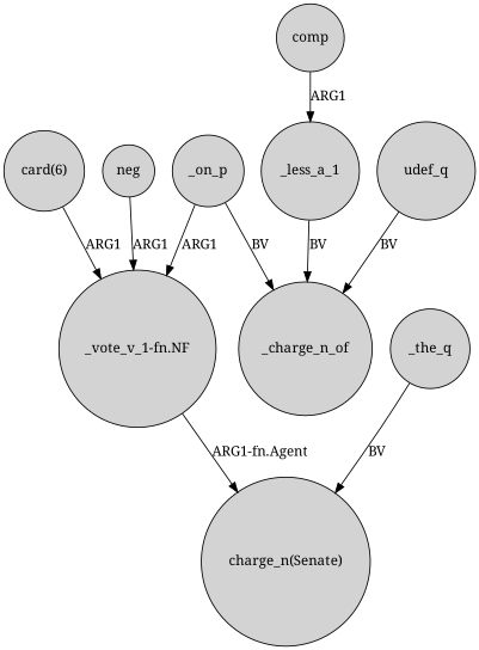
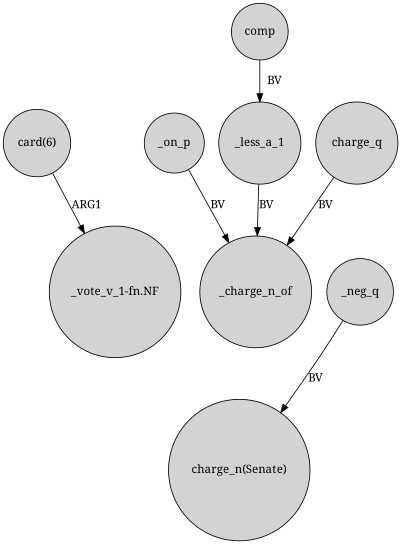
  digraph {
    fontname="Noto Serif"
    node [fontname="Noto Serif" shape=circle style=filled]
    edge [fontname="Noto Serif"]
    _on_p
    "_vote_v_1-fn.NF"
    _charge_n_of
    n4 [label="charge_n(Senate)"]
    _less_a_1
-   _the_q
-   neg
+   _the_q [label=_neg_q]
    "card(6)"
-   udef_q
+   udef_q [label=charge_q]
    comp
-   _on_p -> "_vote_v_1-fn.NF" [label=ARG1]
    _on_p -> _charge_n_of [label=BV]
-   "_vote_v_1-fn.NF" -> n4 [label="ARG1-fn.Agent"]
    _less_a_1 -> _charge_n_of [label=BV]
    _the_q -> n4 [label=BV]
-   neg -> "_vote_v_1-fn.NF" [label=ARG1]
    "card(6)" -> "_vote_v_1-fn.NF" [label=ARG1]
    udef_q -> _charge_n_of [label=BV]
-   comp -> _less_a_1 [label=ARG1]
+   comp -> _less_a_1 [label=BV]
  }
